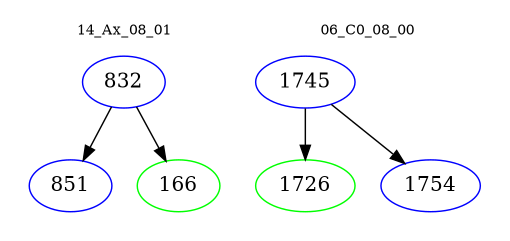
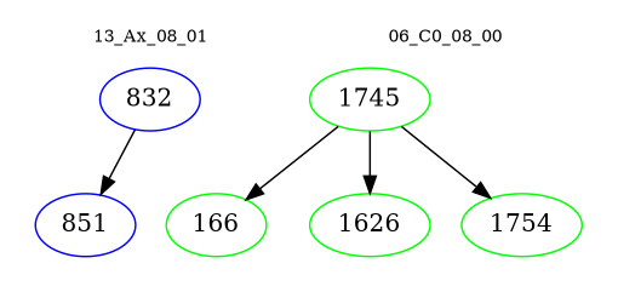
  digraph {
    node [color=blue]
    edge [color=black]
    n1 [label=832]
    n2 [label=851]
    n3 [color=green label=166]
-   n4 [label=1745]
-   n5 [color=green label=1726]
-   n6 [label=1754]
+   n4 [color=green label=1745]
+   n5 [color=green label=1626]
+   n6 [color=green label=1754]
    subgraph cluster_1 {
      color=white
      fontsize=10
-     label="14_Ax_08_01"
+     label="13_Ax_08_01"
      n1
      n2
      n3
    }
    subgraph cluster_2 {
      color=white
      fontsize=10
      label="06_C0_08_00"
      n4
      n5
      n6
    }
    n1 -> n2
-   n1 -> n3
+   n4 -> n3
    n4 -> n5
    n4 -> n6
  }
